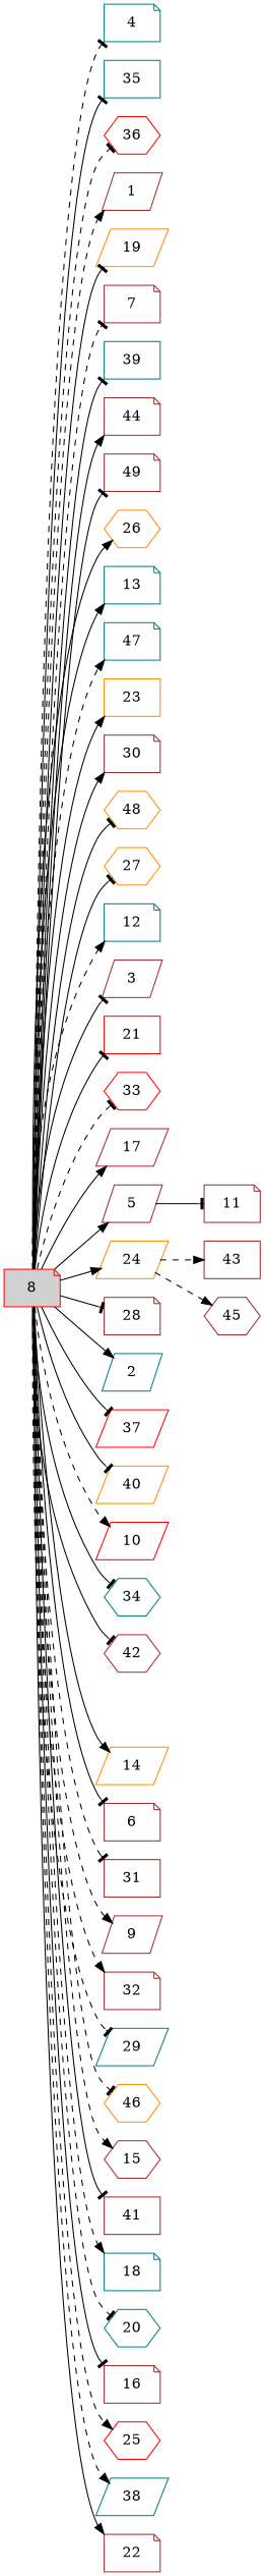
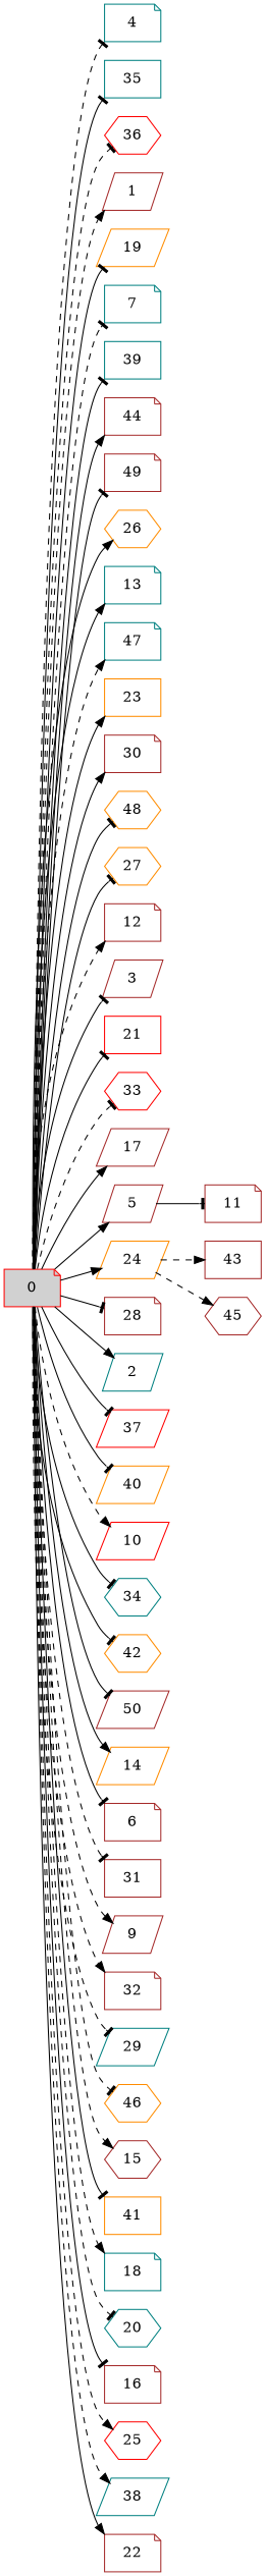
  digraph {
    rankdir=LR
    node [color=brown fillcolor=white shape=note style=filled]
    edge [arrowhead=tee style=solid]
-   0 [color=red fillcolor=grey82 label=8]
+   0 [color=red fillcolor=grey82]
    n2 [color=teal label="4\n"]
    n3 [color=teal label="35\n" shape=box]
    n4 [color=red label="36\n" shape=hexagon]
    n5 [label="1\n" shape=parallelogram]
    n6 [color=darkorange label="19\n" shape=parallelogram]
-   n7 [label="7\n"]
+   n7 [color=teal label="7\n"]
    n8 [color=teal label="39\n" shape=box]
    n9 [label="44\n"]
    n10 [label="49\n"]
    n11 [color=darkorange label="26\n" shape=hexagon]
    n12 [color=teal label="13\n"]
    n13 [color=teal label="47\n"]
    n14 [color=darkorange label="23\n" shape=box]
    n15 [label="30\n"]
    n16 [color=darkorange label="48\n" shape=hexagon]
    n17 [color=darkorange label="27\n" shape=hexagon]
-   n18 [color=teal label="12\n"]
+   n18 [label="12\n"]
    n19 [label="3\n" shape=parallelogram]
    n20 [color=red label="21\n" shape=box]
    n21 [color=red label="33\n" shape=hexagon]
    n22 [label="17\n" shape=parallelogram]
    n23 [label="5\n" shape=parallelogram]
    n24 [color=darkorange label="24\n" shape=parallelogram]
    n25 [label="28\n"]
    n26 [color=teal label="2\n" shape=parallelogram]
    n27 [color=red label="37\n" shape=parallelogram]
    n28 [color=darkorange label="40\n" shape=parallelogram]
    n29 [color=red label="10\n" shape=parallelogram]
    n30 [color=teal label="34\n" shape=hexagon]
-   n31 [label="42\n" shape=hexagon]
+   n31 [color=darkorange label="42\n" shape=hexagon]
+   n32 [label="50\n" shape=parallelogram]
    n33 [color=darkorange label="14\n" shape=parallelogram]
    n34 [label="6\n"]
    n35 [label="31\n" shape=box]
    n36 [label="9\n" shape=parallelogram]
    n37 [label="32\n"]
    n38 [color=teal label="29\n" shape=parallelogram]
    n39 [color=darkorange label="46\n" shape=hexagon]
    n40 [label="15\n" shape=hexagon]
-   n41 [label="41\n" shape=box]
+   n41 [color=darkorange label="41\n" shape=box]
    n42 [color=teal label="18\n"]
    n43 [color=teal label="20\n" shape=hexagon]
    n44 [label="16\n"]
    n45 [color=red label="25\n" shape=hexagon]
    n46 [color=teal label="38\n" shape=parallelogram]
    n47 [label="22\n"]
    n48 [label="43\n" shape=box]
    n49 [label="45\n" shape=hexagon]
    n50 [label="11\n"]
    0 -> n2 [style=dashed]
    0 -> n3
    0 -> n4 [style=dashed]
    0 -> n5 [arrowhead=normal style=dashed]
    0 -> n6
    0 -> n7 [style=dashed]
    0 -> n8
    0 -> n9 [arrowhead=normal]
    0 -> n10
    0 -> n11 [arrowhead=normal]
    0 -> n12 [arrowhead=normal]
    0 -> n13 [arrowhead=normal style=dashed]
    0 -> n14 [arrowhead=normal]
    0 -> n15 [arrowhead=normal]
    0 -> n16
    0 -> n17
    0 -> n18 [arrowhead=normal style=dashed]
    0 -> n19
    0 -> n20
    0 -> n21 [style=dashed]
    0 -> n22 [arrowhead=normal]
    0 -> n23 [arrowhead=normal]
    0 -> n24 [arrowhead=normal]
    0 -> n25
    0 -> n26 [arrowhead=normal]
    0 -> n27
    0 -> n28
    0 -> n29 [arrowhead=normal style=dashed]
    0 -> n30
    0 -> n31
+   0 -> n32
    0 -> n33 [arrowhead=normal]
    0 -> n34
    0 -> n35 [style=dashed]
    0 -> n36 [arrowhead=normal style=dashed]
    0 -> n37 [arrowhead=normal style=dashed]
    0 -> n38 [style=dashed]
    0 -> n39 [style=dashed]
    0 -> n40 [arrowhead=normal style=dashed]
    0 -> n41
    0 -> n42 [arrowhead=normal style=dashed]
    0 -> n43 [style=dashed]
    0 -> n44
    0 -> n45 [arrowhead=normal style=dashed]
    0 -> n46 [arrowhead=normal style=dashed]
    0 -> n47 [arrowhead=normal]
    n23 -> n50
    n24 -> n48 [arrowhead=normal style=dashed]
    n24 -> n49 [arrowhead=normal style=dashed]
  }
